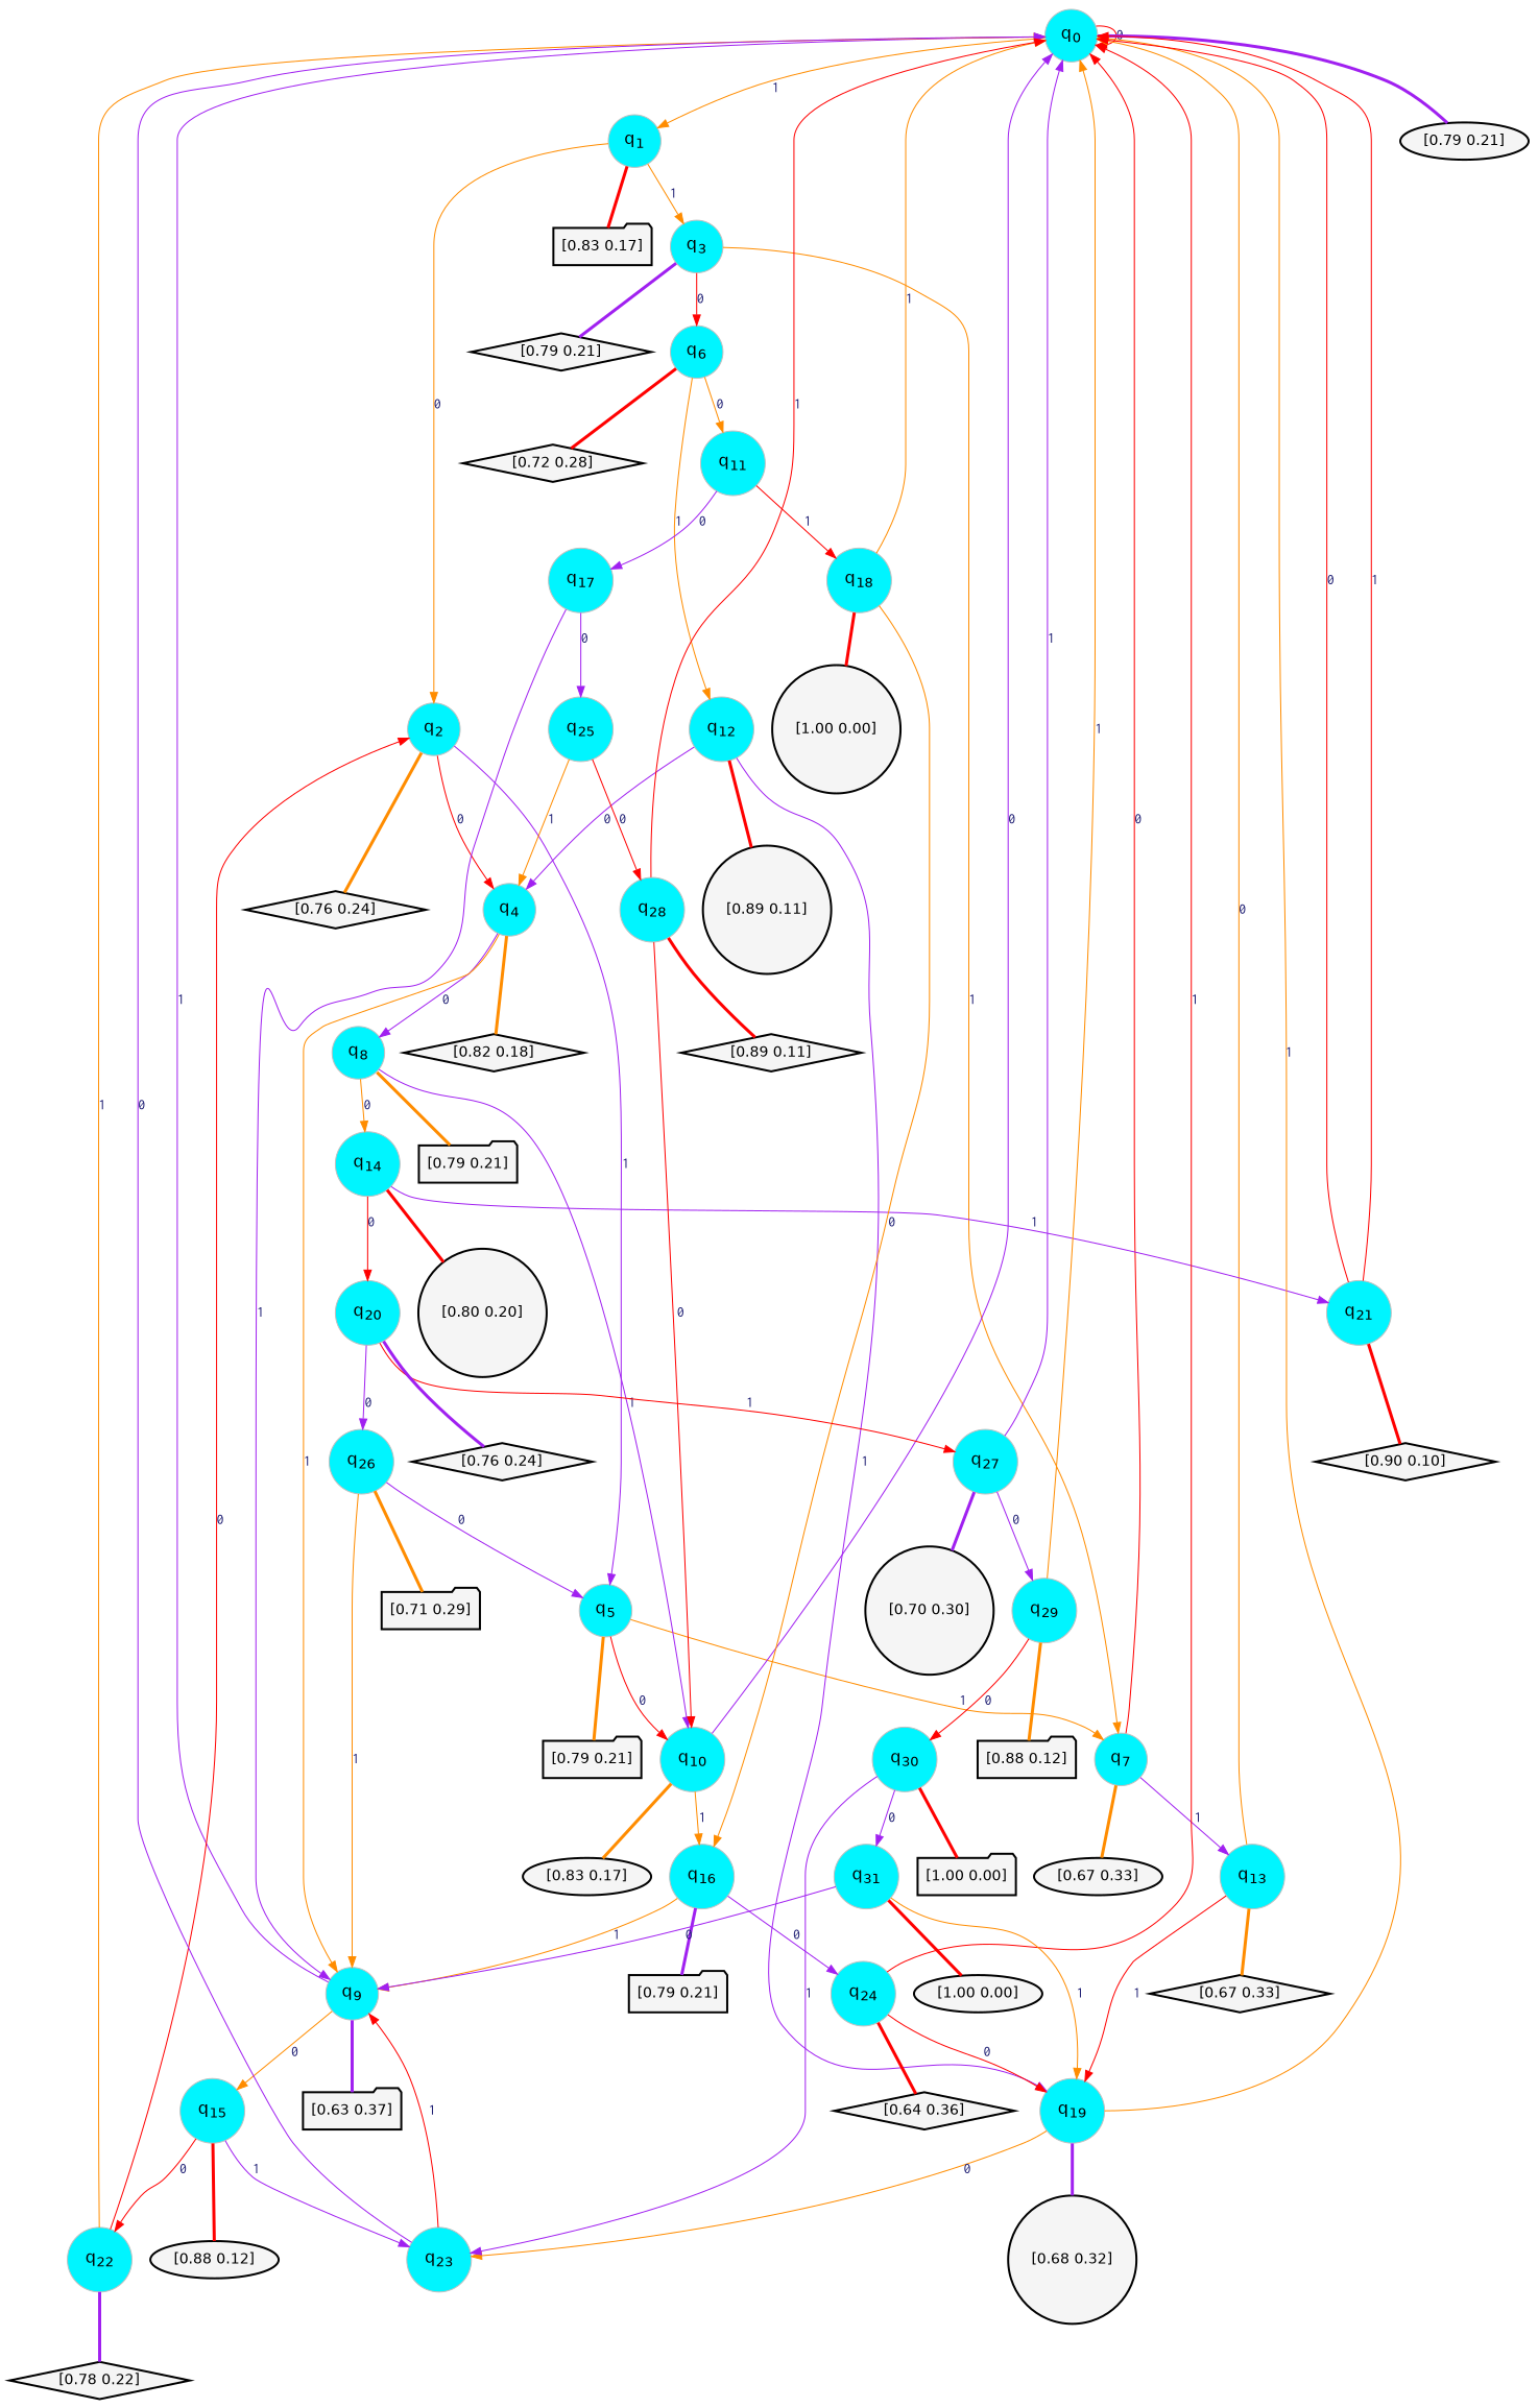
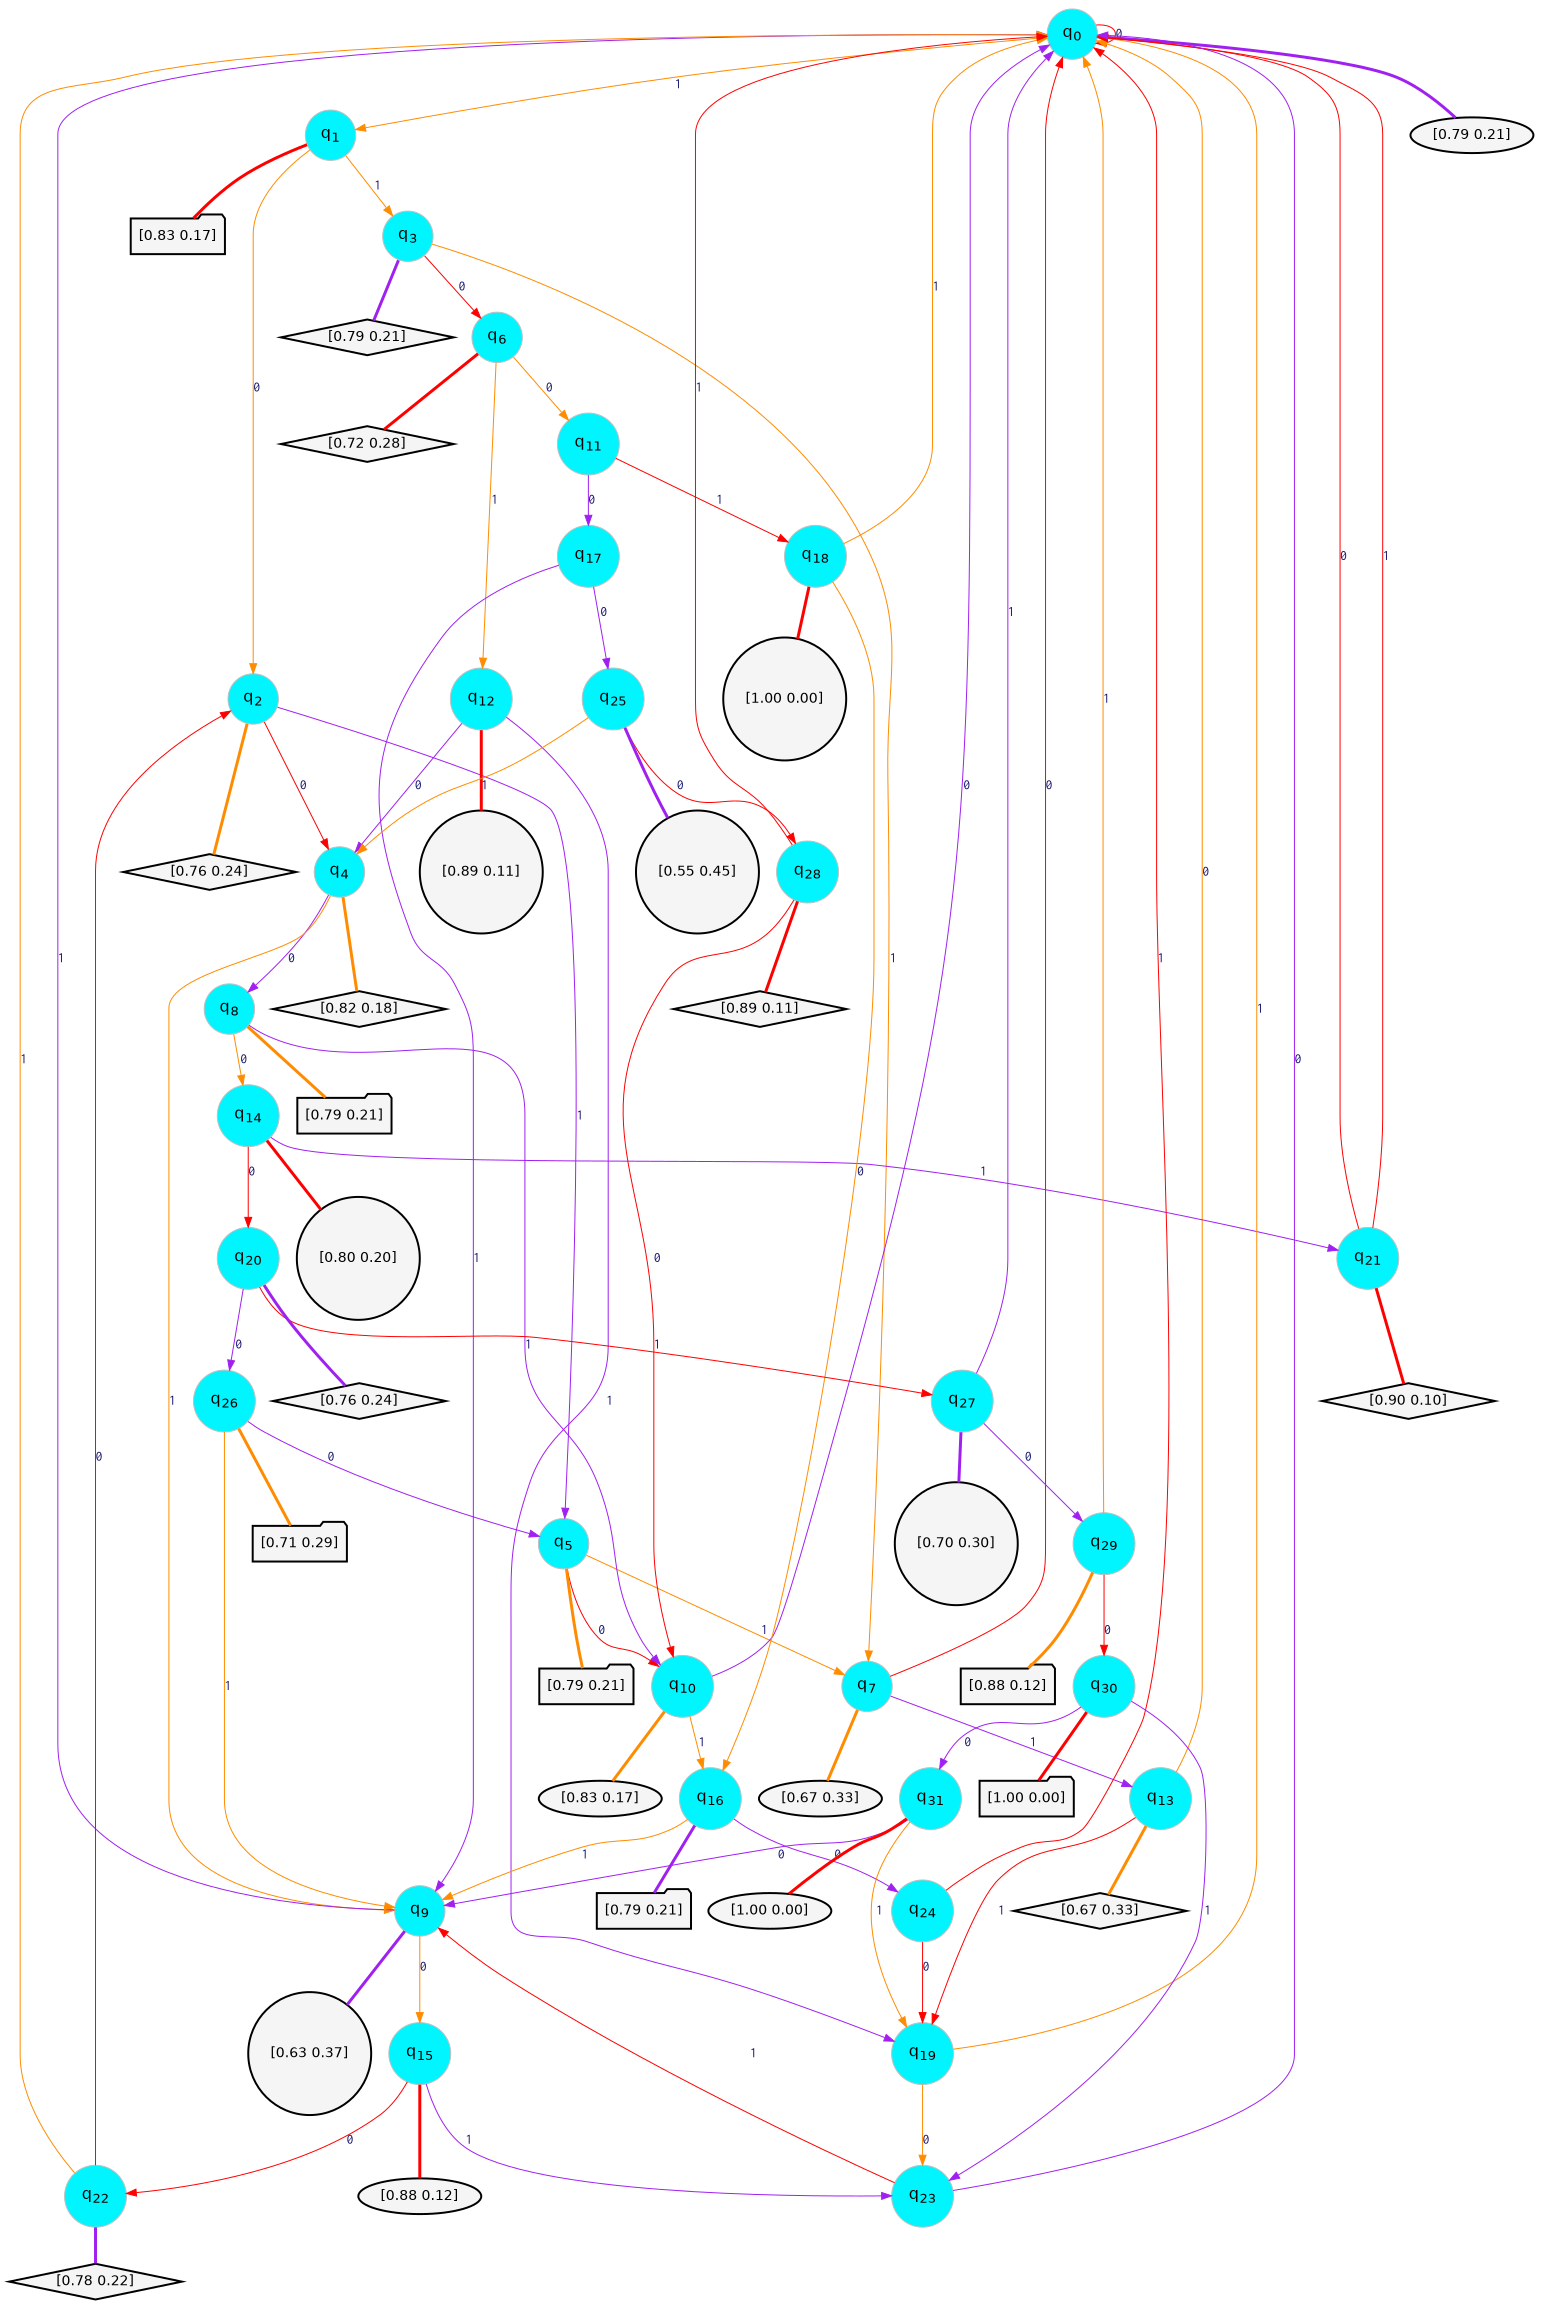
  digraph {
    rankdir=TD
    node [color=gray fillcolor=turquoise1 fontcolor=black fontname=Helvetica fontsize=16 fontweight=bold shape=circle style=filled]
    edge [arrowsize=1 color=red fontcolor=midnightblue fontname=courier fontweight=bold penwidth=1 style=solid weight=20]
    n1 [label=<q<SUB>0</SUB>>]
    n2 [label=<q<SUB>1</SUB>>]
    n3 [color=black fillcolor=whitesmoke fontsize=14 label="[0.79 0.21]" penwidth=2 shape=ellipse]
    n4 [label=<q<SUB>2</SUB>>]
    n5 [label=<q<SUB>3</SUB>>]
    n6 [color=black fillcolor=whitesmoke fontsize=14 label="[0.83 0.17]" penwidth=2 shape=folder]
    n7 [label=<q<SUB>4</SUB>>]
    n8 [label=<q<SUB>5</SUB>>]
    n9 [color=black fillcolor=whitesmoke fontsize=14 label="[0.76 0.24]" penwidth=2 shape=diamond]
    n10 [label=<q<SUB>6</SUB>>]
    n11 [label=<q<SUB>7</SUB>>]
    n12 [color=black fillcolor=whitesmoke fontsize=14 label="[0.79 0.21]" penwidth=2 shape=diamond]
    n13 [label=<q<SUB>8</SUB>>]
    n14 [label=<q<SUB>9</SUB>>]
    n15 [color=black fillcolor=whitesmoke fontsize=14 label="[0.82 0.18]" penwidth=2 shape=diamond]
    n16 [label=<q<SUB>10</SUB>>]
    n17 [color=black fillcolor=whitesmoke fontsize=14 label="[0.79 0.21]" penwidth=2 shape=folder]
    n18 [label=<q<SUB>11</SUB>>]
    n19 [label=<q<SUB>12</SUB>>]
    n20 [color=black fillcolor=whitesmoke fontsize=14 label="[0.72 0.28]" penwidth=2 shape=diamond]
    n21 [label=<q<SUB>13</SUB>>]
    n22 [color=black fillcolor=whitesmoke fontsize=14 label="[0.67 0.33]" penwidth=2 shape=ellipse]
    n23 [label=<q<SUB>14</SUB>>]
    n24 [color=black fillcolor=whitesmoke fontsize=14 label="[0.79 0.21]" penwidth=2 shape=folder]
    n25 [label=<q<SUB>15</SUB>>]
-   n26 [color=black fillcolor=whitesmoke fontsize=14 label="[0.63 0.37]" penwidth=2 shape=folder]
+   n26 [color=black fillcolor=whitesmoke fontsize=14 label="[0.63 0.37]" penwidth=2]
    n27 [label=<q<SUB>16</SUB>>]
    n28 [color=black fillcolor=whitesmoke fontsize=14 label="[0.83 0.17]" penwidth=2 shape=ellipse]
    n29 [label=<q<SUB>17</SUB>>]
    n30 [label=<q<SUB>18</SUB>>]
    n31 [label=<q<SUB>19</SUB>>]
    n32 [color=black fillcolor=whitesmoke fontsize=14 label="[0.89 0.11]" penwidth=2]
    n33 [color=black fillcolor=whitesmoke fontsize=14 label="[0.67 0.33]" penwidth=2 shape=diamond]
    n34 [label=<q<SUB>20</SUB>>]
    n35 [label=<q<SUB>21</SUB>>]
    n36 [color=black fillcolor=whitesmoke fontsize=14 label="[0.80 0.20]" penwidth=2]
    n37 [label=<q<SUB>22</SUB>>]
    n38 [label=<q<SUB>23</SUB>>]
    n39 [color=black fillcolor=whitesmoke fontsize=14 label="[0.88 0.12]" penwidth=2 shape=ellipse]
    n40 [label=<q<SUB>24</SUB>>]
    n41 [color=black fillcolor=whitesmoke fontsize=14 label="[0.79 0.21]" penwidth=2 shape=folder]
    n42 [label=<q<SUB>25</SUB>>]
    n43 [color=black fillcolor=whitesmoke fontsize=14 label="[1.00 0.00]" penwidth=2]
-   n44 [color=black fillcolor=whitesmoke fontsize=14 label="[0.68 0.32]" penwidth=2]
    n45 [label=<q<SUB>26</SUB>>]
    n46 [label=<q<SUB>27</SUB>>]
    n47 [color=black fillcolor=whitesmoke fontsize=14 label="[0.76 0.24]" penwidth=2 shape=diamond]
    n48 [color=black fillcolor=whitesmoke fontsize=14 label="[0.90 0.10]" penwidth=2 shape=diamond]
    n49 [color=black fillcolor=whitesmoke fontsize=14 label="[0.78 0.22]" penwidth=2 shape=diamond]
-   n50 [color=black fillcolor=whitesmoke fontsize=14 label="[0.64 0.36]" penwidth=2 shape=diamond]
    n51 [label=<q<SUB>28</SUB>>]
+   n52 [color=black fillcolor=whitesmoke fontsize=14 label="[0.55 0.45]" penwidth=2]
    n53 [color=black fillcolor=whitesmoke fontsize=14 label="[0.71 0.29]" penwidth=2 shape=folder]
    n54 [label=<q<SUB>29</SUB>>]
    n55 [color=black fillcolor=whitesmoke fontsize=14 label="[0.70 0.30]" penwidth=2]
    n56 [color=black fillcolor=whitesmoke fontsize=14 label="[0.89 0.11]" penwidth=2 shape=diamond]
    n57 [label=<q<SUB>30</SUB>>]
    n58 [color=black fillcolor=whitesmoke fontsize=14 label="[0.88 0.12]" penwidth=2 shape=folder]
    n59 [label=<q<SUB>31</SUB>>]
    n60 [color=black fillcolor=whitesmoke fontsize=14 label="[1.00 0.00]" penwidth=2 shape=folder]
    n61 [color=black fillcolor=whitesmoke fontsize=14 label="[1.00 0.00]" penwidth=2 shape=ellipse]
    n1 -> n1 [label=0]
    n1 -> n2 [color=darkorange label=1]
    n1 -> n3 [arrowhead=none color=purple penwidth=3]
    n2 -> n4 [color=darkorange label=0]
    n2 -> n5 [color=darkorange label=1]
    n2 -> n6 [arrowhead=none penwidth=3]
    n4 -> n7 [label=0]
    n4 -> n8 [color=purple label=1]
    n4 -> n9 [arrowhead=none color=darkorange penwidth=3]
    n5 -> n10 [label=0]
    n5 -> n11 [color=darkorange label=1]
    n5 -> n12 [arrowhead=none color=purple penwidth=3]
    n7 -> n13 [color=purple label=0]
    n7 -> n14 [color=darkorange label=1]
    n7 -> n15 [arrowhead=none color=darkorange penwidth=3]
    n8 -> n11 [color=darkorange label=1]
    n8 -> n16 [label=0]
    n8 -> n17 [arrowhead=none color=darkorange penwidth=3]
    n10 -> n18 [color=darkorange label=0]
    n10 -> n19 [color=darkorange label=1]
    n10 -> n20 [arrowhead=none penwidth=3]
    n11 -> n1 [label=0]
    n11 -> n21 [color=purple label=1]
    n11 -> n22 [arrowhead=none color=darkorange penwidth=3]
    n13 -> n16 [color=purple label=1]
    n13 -> n23 [color=darkorange label=0]
    n13 -> n24 [arrowhead=none color=darkorange penwidth=3]
    n14 -> n1 [color=purple label=1]
    n14 -> n25 [color=darkorange label=0]
    n14 -> n26 [arrowhead=none color=purple penwidth=3]
    n16 -> n1 [color=purple label=0]
    n16 -> n27 [color=darkorange label=1]
    n16 -> n28 [arrowhead=none color=darkorange penwidth=3]
    n18 -> n29 [color=purple label=0]
    n18 -> n30 [label=1]
    n19 -> n7 [color=purple label=0]
    n19 -> n31 [color=purple label=1]
    n19 -> n32 [arrowhead=none penwidth=3]
    n21 -> n1 [color=darkorange label=0]
    n21 -> n31 [label=1]
    n21 -> n33 [arrowhead=none color=darkorange penwidth=3]
    n23 -> n34 [label=0]
    n23 -> n35 [color=purple label=1]
    n23 -> n36 [arrowhead=none penwidth=3]
    n25 -> n37 [label=0]
    n25 -> n38 [color=purple label=1]
    n25 -> n39 [arrowhead=none penwidth=3]
    n27 -> n14 [color=darkorange label=1]
    n27 -> n40 [color=purple label=0]
    n27 -> n41 [arrowhead=none color=purple penwidth=3]
    n29 -> n14 [color=purple label=1]
    n29 -> n42 [color=purple label=0]
    n30 -> n1 [color=darkorange label=1]
    n30 -> n27 [color=darkorange label=0]
    n30 -> n43 [arrowhead=none penwidth=3]
    n31 -> n1 [color=darkorange label=1]
    n31 -> n38 [color=darkorange label=0]
-   n31 -> n44 [arrowhead=none color=purple penwidth=3]
    n34 -> n45 [color=purple label=0]
    n34 -> n46 [label=1]
    n34 -> n47 [arrowhead=none color=purple penwidth=3]
    n35 -> n1 [label=0]
    n35 -> n1 [label=1]
    n35 -> n48 [arrowhead=none penwidth=3]
    n37 -> n1 [color=darkorange label=1]
    n37 -> n4 [label=0]
    n37 -> n49 [arrowhead=none color=purple penwidth=3]
    n38 -> n1 [color=purple label=0]
    n38 -> n14 [label=1]
    n40 -> n1 [label=1]
    n40 -> n31 [label=0]
-   n40 -> n50 [arrowhead=none penwidth=3]
    n42 -> n7 [color=darkorange label=1]
    n42 -> n51 [label=0]
+   n42 -> n52 [arrowhead=none color=purple penwidth=3]
    n45 -> n8 [color=purple label=0]
    n45 -> n14 [color=darkorange label=1]
    n45 -> n53 [arrowhead=none color=darkorange penwidth=3]
    n46 -> n1 [color=purple label=1]
    n46 -> n54 [color=purple label=0]
    n46 -> n55 [arrowhead=none color=purple penwidth=3]
    n51 -> n1 [label=1]
    n51 -> n16 [label=0]
    n51 -> n56 [arrowhead=none penwidth=3]
    n54 -> n1 [color=darkorange label=1]
    n54 -> n57 [label=0]
    n54 -> n58 [arrowhead=none color=darkorange penwidth=3]
    n57 -> n38 [color=purple label=1]
    n57 -> n59 [color=purple label=0]
    n57 -> n60 [arrowhead=none penwidth=3]
    n59 -> n14 [color=purple label=0]
    n59 -> n31 [color=darkorange label=1]
    n59 -> n61 [arrowhead=none penwidth=3]
  }
